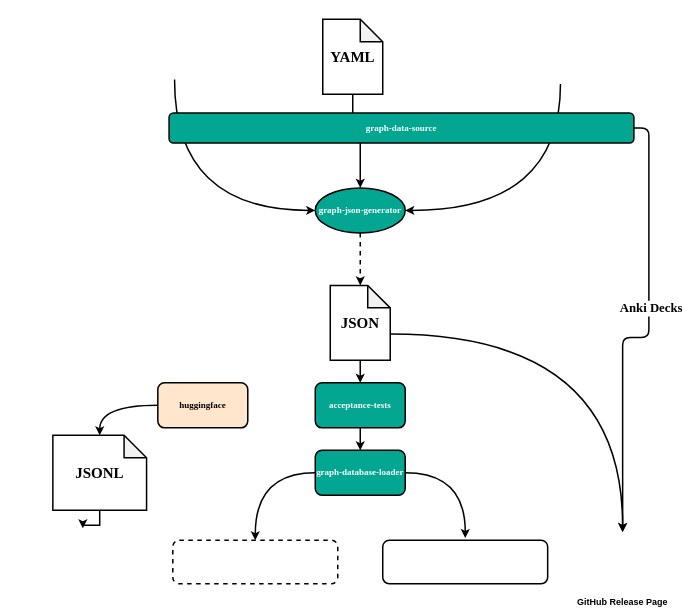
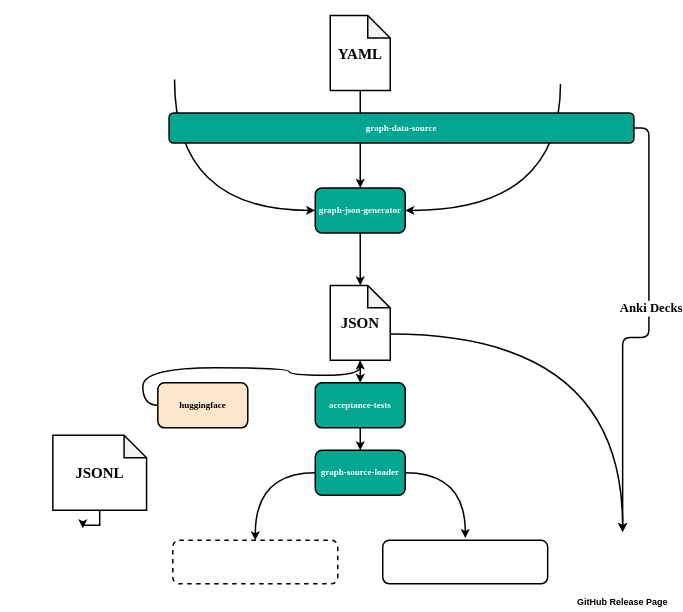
  <mxCell id="0" />
  <mxCell id="1" parent="0" />
- <mxCell id="2" style="edgeStyle=orthogonalEdgeStyle;rounded=0;orthogonalLoop=1;jettySize=auto;html=1;exitX=0.5;exitY=1;exitDx=0;exitDy=0;strokeWidth=2;fontStyle=1;dashed=1;" parent="1" source="3" target="6" edge="1"><mxGeometry relative="1" as="geometry" /></mxCell>
- <mxCell id="3" value="&lt;font style=&quot;color: light-dark(rgb(255, 255, 255), rgb(255, 255, 255));&quot;&gt;graph-json-generator&lt;/font&gt;" style="ellipse;whiteSpace=wrap;html=1;fontFamily=Poppins;fontSource=https%3A%2F%2Ffonts.googleapis.com%2Fcss%3Ffamily%3DPoppins;fontStyle=1;strokeWidth=2;strokeColor=default;fillColor=light-dark(#03A791,#03A791);" parent="1" vertex="1"><mxGeometry x="420" y="250" width="120" height="60" as="geometry" /></mxCell>
+ <mxCell id="2" style="edgeStyle=orthogonalEdgeStyle;rounded=0;orthogonalLoop=1;jettySize=auto;html=1;exitX=0.5;exitY=1;exitDx=0;exitDy=0;strokeWidth=2;fontStyle=1" parent="1" source="3" target="6" edge="1"><mxGeometry relative="1" as="geometry" /></mxCell>
+ <mxCell id="3" value="&lt;font style=&quot;color: light-dark(rgb(255, 255, 255), rgb(255, 255, 255));&quot;&gt;graph-json-generator&lt;/font&gt;" style="rounded=1;whiteSpace=wrap;html=1;fontFamily=Poppins;fontSource=https%3A%2F%2Ffonts.googleapis.com%2Fcss%3Ffamily%3DPoppins;fontStyle=1;strokeWidth=2;strokeColor=default;fillColor=light-dark(#03A791,#03A791);" parent="1" vertex="1"><mxGeometry x="420" y="250" width="120" height="60" as="geometry" /></mxCell>
  <mxCell id="4" style="edgeStyle=orthogonalEdgeStyle;rounded=0;orthogonalLoop=1;jettySize=auto;html=1;strokeWidth=2;fontStyle=1" parent="1" source="6" target="29" edge="1"><mxGeometry relative="1" as="geometry"><mxPoint x="480" y="550" as="sourcePoint" /></mxGeometry></mxCell>
  <mxCell id="5" style="edgeStyle=orthogonalEdgeStyle;rounded=0;orthogonalLoop=1;jettySize=auto;html=1;exitX=0;exitY=0;exitDx=80;exitDy=65;exitPerimeter=0;strokeWidth=2;fontStyle=1;curved=1;" parent="1" source="6" target="20" edge="1"><mxGeometry relative="1" as="geometry"><mxPoint x="790" y="445" as="targetPoint" /></mxGeometry></mxCell>
  <mxCell id="6" value="&lt;font style=&quot;font-size: 20px;&quot;&gt;JSON&lt;/font&gt;" style="shape=note;whiteSpace=wrap;html=1;backgroundOutline=1;darkOpacity=0.05;fontFamily=Poppins;fontSource=https%3A%2F%2Ffonts.googleapis.com%2Fcss%3Ffamily%3DPoppins;fontStyle=1;strokeWidth=2;" parent="1" vertex="1"><mxGeometry x="440" y="380" width="80" height="100" as="geometry" /></mxCell>
  <mxCell id="7" style="edgeStyle=orthogonalEdgeStyle;rounded=0;orthogonalLoop=1;jettySize=auto;html=1;exitX=0;exitY=0.5;exitDx=0;exitDy=0;entryX=0.5;entryY=0;entryDx=0;entryDy=0;strokeWidth=2;fontStyle=1;curved=1;" parent="1" source="9" target="19" edge="1"><mxGeometry relative="1" as="geometry" /></mxCell>
  <mxCell id="8" style="edgeStyle=orthogonalEdgeStyle;rounded=0;orthogonalLoop=1;jettySize=auto;html=1;exitX=1;exitY=0.5;exitDx=0;exitDy=0;strokeWidth=2;fontStyle=1;curved=1;" parent="1" source="9" target="27" edge="1"><mxGeometry relative="1" as="geometry"><mxPoint x="610" y="720" as="targetPoint" /></mxGeometry></mxCell>
- <mxCell id="9" value="&lt;font style=&quot;color: light-dark(rgb(255, 255, 255), rgb(255, 255, 255));&quot;&gt;graph-database-loader&lt;/font&gt;" style="rounded=1;whiteSpace=wrap;html=1;fontFamily=Poppins;fontSource=https%3A%2F%2Ffonts.googleapis.com%2Fcss%3Ffamily%3DPoppins;fontStyle=1;strokeWidth=2;fillColor=light-dark(#03A791,#03A791);" parent="1" vertex="1"><mxGeometry x="420" y="600" width="120" height="60" as="geometry" /></mxCell>
+ <mxCell id="9" value="&lt;font style=&quot;color: light-dark(rgb(255, 255, 255), rgb(255, 255, 255));&quot;&gt;graph-source-loader&lt;/font&gt;" style="rounded=1;whiteSpace=wrap;html=1;fontFamily=Poppins;fontSource=https%3A%2F%2Ffonts.googleapis.com%2Fcss%3Ffamily%3DPoppins;fontStyle=1;strokeWidth=2;fillColor=light-dark(#03A791,#03A791);" parent="1" vertex="1"><mxGeometry x="420" y="600" width="120" height="60" as="geometry" /></mxCell>
  <mxCell id="10" value="huggingface" style="rounded=1;whiteSpace=wrap;html=1;fontFamily=Poppins;fontSource=https%3A%2F%2Ffonts.googleapis.com%2Fcss%3Ffamily%3DPoppins;fontStyle=1;strokeWidth=2;fillColor=#ffe6cc;" parent="1" vertex="1"><mxGeometry x="210" y="510" width="120" height="60" as="geometry" /></mxCell>
  <mxCell id="11" style="edgeStyle=orthogonalEdgeStyle;rounded=0;orthogonalLoop=1;jettySize=auto;html=1;exitX=0.5;exitY=1;exitDx=0;exitDy=0;exitPerimeter=0;strokeWidth=2;fontStyle=1" parent="1" source="12" target="3" edge="1"><mxGeometry relative="1" as="geometry" /></mxCell>
- <mxCell id="12" value="&lt;font style=&quot;font-size: 20px;&quot;&gt;YAML&lt;/font&gt;" style="shape=note;whiteSpace=wrap;html=1;backgroundOutline=1;darkOpacity=0.05;fontFamily=Poppins;fontSource=https%3A%2F%2Ffonts.googleapis.com%2Fcss%3Ffamily%3DPoppins;fontStyle=1;strokeWidth=2;" parent="1" vertex="1"><mxGeometry x="430" y="25" width="80" height="100" as="geometry" /></mxCell>
+ <mxCell id="12" value="&lt;font style=&quot;font-size: 20px;&quot;&gt;YAML&lt;/font&gt;" style="shape=note;whiteSpace=wrap;html=1;backgroundOutline=1;darkOpacity=0.05;fontFamily=Poppins;fontSource=https%3A%2F%2Ffonts.googleapis.com%2Fcss%3Ffamily%3DPoppins;fontStyle=1;strokeWidth=2;" parent="1" vertex="1"><mxGeometry x="440" y="20" width="80" height="100" as="geometry" /></mxCell>
  <mxCell id="13" value="" style="shape=image;verticalLabelPosition=bottom;labelBackgroundColor=default;verticalAlign=top;aspect=fixed;imageAspect=0;image=https://repository-images.githubusercontent.com/250213286/d6f09c00-7066-11eb-88ac-0b319e59658a;fontFamily=Poppins;fontSource=https%3A%2F%2Ffonts.googleapis.com%2Fcss%3Ffamily%3DPoppins;fontStyle=1;strokeWidth=2;" parent="1" vertex="1"><mxGeometry x="20" y="704" width="180" height="90" as="geometry" /></mxCell>
  <mxCell id="14" style="edgeStyle=orthogonalEdgeStyle;rounded=0;orthogonalLoop=1;jettySize=auto;html=1;exitX=0.5;exitY=1;exitDx=0;exitDy=0;exitPerimeter=0;strokeWidth=2;fontStyle=1" parent="1" source="15" target="13" edge="1"><mxGeometry relative="1" as="geometry" /></mxCell>
  <mxCell id="15" value="&lt;font style=&quot;font-size: 20px;&quot;&gt;JSONL&lt;/font&gt;" style="shape=note;whiteSpace=wrap;html=1;backgroundOutline=1;darkOpacity=0.05;fontFamily=Poppins;fontSource=https%3A%2F%2Ffonts.googleapis.com%2Fcss%3Ffamily%3DPoppins;fontStyle=1;strokeWidth=2;" parent="1" vertex="1"><mxGeometry x="70" y="580" width="125" height="100" as="geometry" /></mxCell>
- <mxCell id="16" style="edgeStyle=orthogonalEdgeStyle;rounded=0;orthogonalLoop=1;jettySize=auto;html=1;exitX=0;exitY=0.5;exitDx=0;exitDy=0;entryX=0.5;entryY=0;entryDx=0;entryDy=0;entryPerimeter=0;strokeWidth=2;fontStyle=1;curved=1;" parent="1" source="10" target="15" edge="1"><mxGeometry relative="1" as="geometry" /></mxCell>
+ <mxCell id="16" style="edgeStyle=orthogonalEdgeStyle;rounded=0;orthogonalLoop=1;jettySize=auto;html=1;exitX=0;exitY=0.5;exitDx=0;exitDy=0;strokeWidth=2;fontStyle=1;curved=1;" parent="1" source="10" target="6" edge="1"><mxGeometry relative="1" as="geometry" /></mxCell>
  <mxCell id="17" value="" style="group;strokeWidth=2;fontStyle=1" parent="1" vertex="1" connectable="0"><mxGeometry x="230" y="720" width="220" height="58" as="geometry" /></mxCell>
  <mxCell id="18" value="" style="shape=image;verticalLabelPosition=bottom;labelBackgroundColor=default;verticalAlign=top;aspect=fixed;imageAspect=0;image=https://github.com/QubitPi/QubitPi/raw/master/img/arango-logo-with-text.png?raw=true;strokeWidth=2;fontStyle=1" parent="17" vertex="1"><mxGeometry x="8.65" y="3" width="202.7" height="50" as="geometry" /></mxCell>
  <mxCell id="19" value="" style="rounded=1;whiteSpace=wrap;html=1;fillColor=none;strokeWidth=2;dashed=1;fontStyle=1" parent="17" vertex="1"><mxGeometry width="220" height="58" as="geometry" /></mxCell>
  <mxCell id="20" value="GitHub Release Page" style="shape=image;verticalLabelPosition=bottom;labelBackgroundColor=default;verticalAlign=top;aspect=fixed;imageAspect=0;image=https://upload.wikimedia.org/wikipedia/commons/thumb/c/c2/GitHub_Invertocat_Logo.svg/250px-GitHub_Invertocat_Logo.svg.png;strokeWidth=2;fontStyle=1" parent="1" vertex="1"><mxGeometry x="790" y="709" width="80" height="80" as="geometry" /></mxCell>
  <mxCell id="21" style="edgeStyle=orthogonalEdgeStyle;rounded=0;orthogonalLoop=1;jettySize=auto;html=1;exitX=0.5;exitY=1;exitDx=0;exitDy=0;entryX=0;entryY=0.5;entryDx=0;entryDy=0;strokeWidth=2;curved=1;" parent="1" source="22" target="3" edge="1"><mxGeometry relative="1" as="geometry" /></mxCell>
  <mxCell id="22" value="" style="shape=image;verticalLabelPosition=bottom;labelBackgroundColor=default;verticalAlign=top;aspect=fixed;imageAspect=0;image=https://i0.wp.com/securityaffairs.com/wp-content/uploads/2024/10/image-13.png?fit=417,121&amp;ssl=1;" parent="1" vertex="1"><mxGeometry x="110" y="34.5" width="244.69" height="71" as="geometry" /></mxCell>
  <mxCell id="23" style="edgeStyle=orthogonalEdgeStyle;rounded=0;orthogonalLoop=1;jettySize=auto;html=1;exitX=0.5;exitY=1;exitDx=0;exitDy=0;entryX=1;entryY=0.5;entryDx=0;entryDy=0;strokeWidth=2;curved=1;" parent="1" source="24" target="3" edge="1"><mxGeometry relative="1" as="geometry" /></mxCell>
  <mxCell id="24" value="" style="shape=image;verticalLabelPosition=bottom;labelBackgroundColor=default;verticalAlign=top;aspect=fixed;imageAspect=0;image=https://i.ebayimg.com/images/g/BEoAAOSwRlllRdVH/s-l1200.png;" parent="1" vertex="1"><mxGeometry x="650" y="28.5" width="194.15" height="83" as="geometry" /></mxCell>
  <mxCell id="25" value="" style="group" parent="1" vertex="1" connectable="0"><mxGeometry x="510" y="717" width="220" height="64" as="geometry" /></mxCell>
  <mxCell id="26" value="" style="rounded=1;whiteSpace=wrap;html=1;fillColor=none;strokeWidth=2;fontStyle=1" parent="25" vertex="1"><mxGeometry y="3" width="220" height="58" as="geometry" /></mxCell>
  <mxCell id="27" value="" style="shape=image;verticalLabelPosition=bottom;labelBackgroundColor=default;verticalAlign=top;aspect=fixed;imageAspect=0;image=https://upload.wikimedia.org/wikipedia/commons/a/a5/Neo4j-logo2024color.png;strokeWidth=2;fontStyle=1" parent="25" vertex="1"><mxGeometry x="19.86" width="180.28" height="64" as="geometry" /></mxCell>
  <mxCell id="28" style="edgeStyle=orthogonalEdgeStyle;rounded=0;orthogonalLoop=1;jettySize=auto;html=1;exitX=0.5;exitY=1;exitDx=0;exitDy=0;entryX=0.5;entryY=0;entryDx=0;entryDy=0;strokeWidth=2;" parent="1" source="29" target="9" edge="1"><mxGeometry relative="1" as="geometry" /></mxCell>
  <mxCell id="29" value="&lt;font style=&quot;color: light-dark(rgb(255, 255, 255), rgb(255, 255, 255));&quot;&gt;acceptance-tests&lt;/font&gt;" style="rounded=1;whiteSpace=wrap;html=1;fontFamily=Poppins;fontSource=https%3A%2F%2Ffonts.googleapis.com%2Fcss%3Ffamily%3DPoppins;fontStyle=1;strokeWidth=2;fillColor=light-dark(#03A791,#03A791);" parent="1" vertex="1"><mxGeometry x="420" y="510" width="120" height="60" as="geometry" /></mxCell>
  <mxCell id="30" style="edgeStyle=orthogonalEdgeStyle;rounded=1;orthogonalLoop=1;jettySize=auto;html=1;exitX=1;exitY=0.5;exitDx=0;exitDy=0;entryX=0.5;entryY=0;entryDx=0;entryDy=0;strokeWidth=2;curved=0;" parent="1" source="32" target="20" edge="1"><mxGeometry relative="1" as="geometry" /></mxCell>
  <mxCell id="31" value="&lt;b&gt;&lt;font face=&quot;Poppins&quot; style=&quot;font-size: 17px;&quot;&gt;Anki Decks&lt;/font&gt;&lt;/b&gt;" style="edgeLabel;html=1;align=center;verticalAlign=middle;resizable=0;points=[];" parent="30" vertex="1" connectable="0"><mxGeometry x="-0.123" y="2" relative="1" as="geometry"><mxPoint as="offset" /></mxGeometry></mxCell>
  <mxCell id="32" value="&lt;font style=&quot;color: light-dark(rgb(255, 255, 255), rgb(255, 255, 255));&quot;&gt;graph-data-source&lt;/font&gt;" style="rounded=1;whiteSpace=wrap;html=1;fontFamily=Poppins;fontSource=https%3A%2F%2Ffonts.googleapis.com%2Fcss%3Ffamily%3DPoppins;fontStyle=1;strokeWidth=2;strokeColor=default;fillColor=light-dark(#03A791,#03A791);" parent="1" vertex="1"><mxGeometry x="225" y="150" width="620" height="40" as="geometry" /></mxCell>
